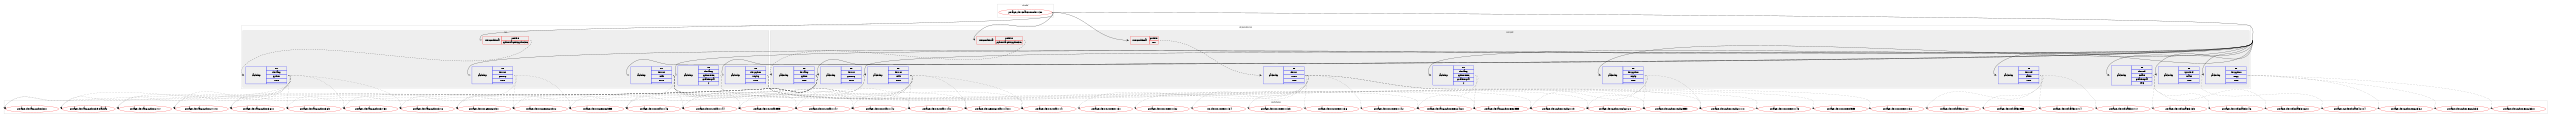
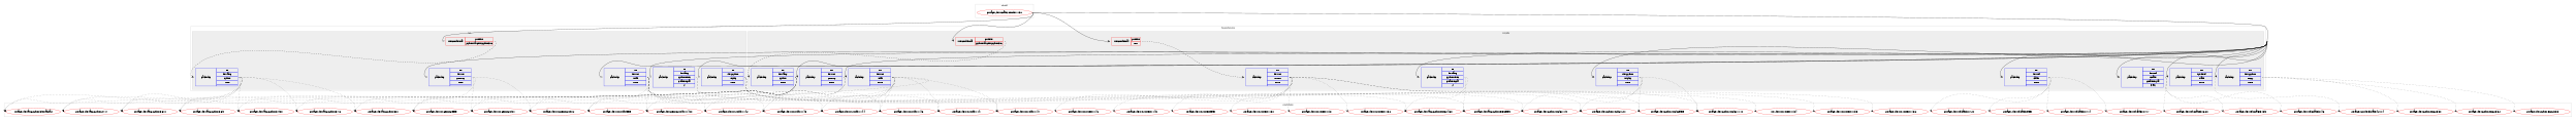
  digraph {
    compound=true
    concentrate=true
    fontname="DejaVu Serif"
    fontsize=10
    newrank=true
    rankdir=TB
    ranksep=1.5
    node [color=red fontname="DejaVu Serif" fontsize=10]
    edge [arrowhead=vee fontname="DejaVu Serif" headport=w style=dotted tailport=e weight=100]
    n1 [label="portage://dev-cmake/rosnode-1.13.0" width=4]
    n2 [color=blue label=<<TABLE BORDER="0" CELLBORDER="1" CELLSPACING="0" CELLPADDING="4" WIDTH="220"><TR><TD ROWSPAN="6" CELLPADDING="30">pack_dep</TD></TR><TR><TD WIDTH="110">no</TD></TR><TR><TD>dev-lang</TD></TR><TR><TD>python</TD></TR><TR><TD>none</TD></TR><TR><TD></TD></TR></TABLE>> shape=none]
    n3 [label=<<TABLE BORDER="0" CELLBORDER="1" CELLSPACING="0" CELLPADDING="4"><TR><TD ROWSPAN="3" CELLPADDING="10">use_conditional</TD></TR><TR><TD>positive</TD></TR><TR><TD>python_targets_python3_6</TD></TR></TABLE>> shape=none]
    n4 [color=blue label=<<TABLE BORDER="0" CELLBORDER="1" CELLSPACING="0" CELLPADDING="4" WIDTH="220"><TR><TD ROWSPAN="6" CELLPADDING="30">pack_dep</TD></TR><TR><TD WIDTH="110">no</TD></TR><TR><TD>dev-ros</TD></TR><TR><TD>rostest</TD></TR><TR><TD>none</TD></TR><TR><TD></TD></TR></TABLE>> shape=none]
    n5 [label=<<TABLE BORDER="0" CELLBORDER="1" CELLSPACING="0" CELLPADDING="4"><TR><TD ROWSPAN="3" CELLPADDING="10">use_conditional</TD></TR><TR><TD>positive</TD></TR><TR><TD>test</TD></TR></TABLE>> shape=none]
    n6 [color=blue label=<<TABLE BORDER="0" CELLBORDER="1" CELLSPACING="0" CELLPADDING="4" WIDTH="220"><TR><TD ROWSPAN="6" CELLPADDING="30">pack_dep</TD></TR><TR><TD WIDTH="110">no</TD></TR><TR><TD>dev-lang</TD></TR><TR><TD>python-exec</TD></TR><TR><TD>greaterequal</TD></TR><TR><TD>2</TD></TR></TABLE>> shape=none]
    n7 [color=blue label=<<TABLE BORDER="0" CELLBORDER="1" CELLSPACING="0" CELLPADDING="4" WIDTH="220"><TR><TD ROWSPAN="6" CELLPADDING="30">pack_dep</TD></TR><TR><TD WIDTH="110">no</TD></TR><TR><TD>dev-python</TD></TR><TR><TD>empy</TD></TR><TR><TD>none</TD></TR><TR><TD></TD></TR></TABLE>> shape=none]
    n8 [color=blue label=<<TABLE BORDER="0" CELLBORDER="1" CELLSPACING="0" CELLPADDING="4" WIDTH="220"><TR><TD ROWSPAN="6" CELLPADDING="30">pack_dep</TD></TR><TR><TD WIDTH="110">no</TD></TR><TR><TD>dev-python</TD></TR><TR><TD>rospkg</TD></TR><TR><TD>none</TD></TR><TR><TD></TD></TR></TABLE>> shape=none]
    n9 [color=blue label=<<TABLE BORDER="0" CELLBORDER="1" CELLSPACING="0" CELLPADDING="4" WIDTH="220"><TR><TD ROWSPAN="6" CELLPADDING="30">pack_dep</TD></TR><TR><TD WIDTH="110">no</TD></TR><TR><TD>dev-ros</TD></TR><TR><TD>genmsg</TD></TR><TR><TD>none</TD></TR><TR><TD></TD></TR></TABLE>> shape=none]
    n10 [color=blue label=<<TABLE BORDER="0" CELLBORDER="1" CELLSPACING="0" CELLPADDING="4" WIDTH="220"><TR><TD ROWSPAN="6" CELLPADDING="30">pack_dep</TD></TR><TR><TD WIDTH="110">no</TD></TR><TR><TD>dev-ros</TD></TR><TR><TD>roslib</TD></TR><TR><TD>none</TD></TR><TR><TD></TD></TR></TABLE>> shape=none]
    n11 [color=blue label=<<TABLE BORDER="0" CELLBORDER="1" CELLSPACING="0" CELLPADDING="4" WIDTH="220"><TR><TD ROWSPAN="6" CELLPADDING="30">pack_dep</TD></TR><TR><TD WIDTH="110">no</TD></TR><TR><TD>dev-util</TD></TR><TR><TD>catkin</TD></TR><TR><TD>none</TD></TR><TR><TD></TD></TR></TABLE>> shape=none]
    n12 [color=blue label=<<TABLE BORDER="0" CELLBORDER="1" CELLSPACING="0" CELLPADDING="4" WIDTH="220"><TR><TD ROWSPAN="6" CELLPADDING="30">pack_dep</TD></TR><TR><TD WIDTH="110">no</TD></TR><TR><TD>dev-util</TD></TR><TR><TD>cmake</TD></TR><TR><TD>greaterequal</TD></TR><TR><TD>3.9.6</TD></TR></TABLE>> shape=none]
    n13 [color=blue label=<<TABLE BORDER="0" CELLBORDER="1" CELLSPACING="0" CELLPADDING="4" WIDTH="220"><TR><TD ROWSPAN="6" CELLPADDING="30">pack_dep</TD></TR><TR><TD WIDTH="110">no</TD></TR><TR><TD>sys-devel</TD></TR><TR><TD>make</TD></TR><TR><TD>none</TD></TR><TR><TD></TD></TR></TABLE>> shape=none]
    n14 [color=blue label=<<TABLE BORDER="0" CELLBORDER="1" CELLSPACING="0" CELLPADDING="4" WIDTH="220"><TR><TD ROWSPAN="6" CELLPADDING="30">pack_dep</TD></TR><TR><TD WIDTH="110">no</TD></TR><TR><TD>dev-lang</TD></TR><TR><TD>python</TD></TR><TR><TD>none</TD></TR><TR><TD></TD></TR></TABLE>> shape=none]
    n15 [label=<<TABLE BORDER="0" CELLBORDER="1" CELLSPACING="0" CELLPADDING="4"><TR><TD ROWSPAN="3" CELLPADDING="10">use_conditional</TD></TR><TR><TD>positive</TD></TR><TR><TD>python_targets_python3_6</TD></TR></TABLE>> shape=none]
    n16 [color=blue label=<<TABLE BORDER="0" CELLBORDER="1" CELLSPACING="0" CELLPADDING="4" WIDTH="220"><TR><TD ROWSPAN="6" CELLPADDING="30">pack_dep</TD></TR><TR><TD WIDTH="110">no</TD></TR><TR><TD>dev-lang</TD></TR><TR><TD>python-exec</TD></TR><TR><TD>greaterequal</TD></TR><TR><TD>2</TD></TR></TABLE>> shape=none]
    n17 [color=blue label=<<TABLE BORDER="0" CELLBORDER="1" CELLSPACING="0" CELLPADDING="4" WIDTH="220"><TR><TD ROWSPAN="6" CELLPADDING="30">pack_dep</TD></TR><TR><TD WIDTH="110">no</TD></TR><TR><TD>dev-python</TD></TR><TR><TD>rospkg</TD></TR><TR><TD>none</TD></TR><TR><TD></TD></TR></TABLE>> shape=none]
    n18 [color=blue label=<<TABLE BORDER="0" CELLBORDER="1" CELLSPACING="0" CELLPADDING="4" WIDTH="220"><TR><TD ROWSPAN="6" CELLPADDING="30">pack_dep</TD></TR><TR><TD WIDTH="110">no</TD></TR><TR><TD>dev-ros</TD></TR><TR><TD>genmsg</TD></TR><TR><TD>none</TD></TR><TR><TD></TD></TR></TABLE>> shape=none]
    n19 [color=blue label=<<TABLE BORDER="0" CELLBORDER="1" CELLSPACING="0" CELLPADDING="4" WIDTH="220"><TR><TD ROWSPAN="6" CELLPADDING="30">pack_dep</TD></TR><TR><TD WIDTH="110">no</TD></TR><TR><TD>dev-ros</TD></TR><TR><TD>roslib</TD></TR><TR><TD>none</TD></TR><TR><TD></TD></TR></TABLE>> shape=none]
    n20 [label="portage://dev-lang/python-3.9.0_alpha2" width=4]
    n21 [label="portage://dev-lang/python-3.8.1" width=4]
    n22 [label="portage://dev-lang/python-3.7.6" width=4]
    n23 [label="portage://dev-lang/python-3.7.5-r1" width=4]
    n24 [label="portage://dev-lang/python-3.6.9" width=4]
    n25 [label="portage://dev-lang/python-3.6.10" width=4]
-   n26 [label="portage://dev-lang/python-2.7.17-r1" width=4]
    n27 [label="portage://dev-lang/python-2.7.17" width=4]
    n28 [label="portage://dev-ros/rostest-9999" width=4]
    n29 [label="portage://dev-ros/rostest-1.14.3" width=4]
    n30 [label="portage://dev-ros/rostest-1.14.2" width=4]
    n31 [label="portage://dev-ros/rostest-1.13.6" width=4]
    n32 [label="portage://dev-ros/rostest-1.13.5" width=4]
    n33 [label="ros://dev-ros/rostest-1.13.4" width=4]
    n34 [label="portage://dev-ros/rostest-1.13.2" width=4]
    n35 [label="portage://dev-ros/rostest-1.13.1" width=4]
    n36 [label="portage://dev-ros/rostest-1.13.0" width=4]
    n37 [label="portage://dev-lang/python-exec-9999" width=4]
    n38 [label="portage://dev-lang/python-exec-2.4.6-r1" width=4]
    n39 [label="portage://dev-python/empy-3.3.3" width=4]
    n40 [label="portage://dev-python/empy-3.3.2" width=4]
    n41 [label="portage://dev-python/empy-3.3-r1" width=4]
    n42 [label="portage://dev-python/rospkg-9999" width=4]
    n43 [label="portage://dev-python/rospkg-1.2.0" width=4]
    n44 [label="portage://dev-python/rospkg-1.1.9" width=4]
    n45 [label="portage://dev-python/rospkg-1.1.10" width=4]
    n46 [label="portage://dev-ros/genmsg-9999" width=4]
    n47 [label="portage://dev-ros/genmsg-0.5.12" width=4]
    n48 [label="portage://dev-ros/genmsg-0.5.11" width=4]
    n49 [label="portage://dev-ros/roslib-9999" width=4]
    n50 [label="portage://dev-ros/roslib-1.14.7" width=4]
    n51 [label="portage://dev-ros/roslib-1.14.6" width=4]
    n52 [label="portage://dev-ros/roslib-1.14.4" width=4]
    n53 [label="portage://dev-ros/roslib-1.14.3" width=4]
    n54 [label="portage://dev-ros/roslib-1.14.2" width=4]
    n55 [label="portage://dev-ros/roslib-1.14.1" width=4]
    n56 [label="portage://dev-genmsg/roslib-1.14.0-r1" width=4]
    n57 [label="portage://sys-devel/make-4.2.1-r4" width=4]
    n58 [label="portage://dev-util/catkin-9999" width=4]
    n59 [label="portage://dev-util/catkin-0.7.20" width=4]
    n60 [label="portage://dev-util/catkin-0.7.17" width=4]
    n61 [label="portage://dev-util/catkin-0.7.14" width=4]
    n62 [label="portage://dev-util/cmake-3.16.2-r1" width=4]
    n63 [label="portage://dev-util/cmake-3.14.6" width=4]
    n64 [label="portage://dev-util/cmake-3.13.5" width=4]
    subgraph cluster_1 {
      color=gray
      label=<<i>ebuild</i>>
      n1
    }
    subgraph cluster_2 {
      color=gray
      label=<<i>dependencies</i>>
      subgraph cluster_3 {
        color=gray
        fillcolor="#eeeeee"
        label=<<i>compile</i>>
        style=filled
        subgraph sub_4 {
          color=gray
          fillcolor="#eeeeee"
          label=<<i>compile</i>>
          style=filled
          n3
          subgraph sub_5 {
            color=gray
            fillcolor="#eeeeee"
            label=<<i>compile</i>>
            style=filled
            n2
          }
        }
        subgraph sub_6 {
          color=gray
          fillcolor="#eeeeee"
          label=<<i>compile</i>>
          style=filled
          n5
          subgraph sub_7 {
            color=gray
            fillcolor="#eeeeee"
            label=<<i>compile</i>>
            style=filled
            n4
          }
        }
        subgraph sub_8 {
          color=gray
          fillcolor="#eeeeee"
          label=<<i>compile</i>>
          style=filled
          n6
        }
        subgraph sub_9 {
          color=gray
          fillcolor="#eeeeee"
          label=<<i>compile</i>>
          style=filled
          n7
        }
        subgraph sub_10 {
          color=gray
          fillcolor="#eeeeee"
          label=<<i>compile</i>>
          style=filled
          n8
        }
        subgraph sub_11 {
          color=gray
          fillcolor="#eeeeee"
          label=<<i>compile</i>>
          style=filled
          n9
        }
        subgraph sub_12 {
          color=gray
          fillcolor="#eeeeee"
          label=<<i>compile</i>>
          style=filled
          n10
        }
        subgraph sub_13 {
          color=gray
          fillcolor="#eeeeee"
          label=<<i>compile</i>>
          style=filled
          n11
        }
        subgraph sub_14 {
          color=gray
          fillcolor="#eeeeee"
          label=<<i>compile</i>>
          style=filled
          n12
        }
        subgraph sub_15 {
          color=gray
          fillcolor="#eeeeee"
          label=<<i>compile</i>>
          style=filled
          n13
        }
      }
      subgraph cluster_16 {
        color=gray
        fillcolor="#eeeeee"
        label=<<i>compile and run</i>>
        style=filled
      }
      subgraph cluster_17 {
        color=gray
        fillcolor="#eeeeee"
        label=<<i>run</i>>
        style=filled
        subgraph sub_18 {
          color=gray
          fillcolor="#eeeeee"
          label=<<i>run</i>>
          style=filled
          n15
          subgraph sub_19 {
            color=gray
            fillcolor="#eeeeee"
            label=<<i>run</i>>
            style=filled
            n14
          }
        }
        subgraph sub_20 {
          color=gray
          fillcolor="#eeeeee"
          label=<<i>run</i>>
          style=filled
          n16
        }
        subgraph sub_21 {
          color=gray
          fillcolor="#eeeeee"
          label=<<i>run</i>>
          style=filled
          n17
        }
        subgraph sub_22 {
          color=gray
          fillcolor="#eeeeee"
          label=<<i>run</i>>
          style=filled
          n18
        }
        subgraph sub_23 {
          color=gray
          fillcolor="#eeeeee"
          label=<<i>run</i>>
          style=filled
          n19
        }
      }
    }
    subgraph cluster_24 {
      color=gray
      label=<<i>candidates</i>>
      rank=same
      subgraph sub_25 {
        color=black
        label=<<i>candidates</i>>
        nodesep=1
        rank=same
        n62
        n63
        n64
      }
      subgraph sub_26 {
        color=black
        label=<<i>candidates</i>>
        nodesep=1
        rank=same
        n20
        n21
        n22
        n23
        n24
        n25
-       n26
        n27
      }
      subgraph sub_27 {
        color=black
        label=<<i>candidates</i>>
        nodesep=1
        rank=same
        n28
        n29
        n30
        n31
        n32
        n33
        n34
        n35
        n36
      }
      subgraph sub_28 {
        color=black
        label=<<i>candidates</i>>
        nodesep=1
        rank=same
        n37
        n38
      }
      subgraph sub_29 {
        color=black
        label=<<i>candidates</i>>
        nodesep=1
        rank=same
        n39
        n40
        n41
      }
      subgraph sub_30 {
        color=black
        label=<<i>candidates</i>>
        nodesep=1
        rank=same
        n42
        n43
        n44
        n45
      }
      subgraph sub_31 {
        color=black
        label=<<i>candidates</i>>
        nodesep=1
        rank=same
        n46
        n47
        n48
      }
      subgraph sub_32 {
        color=black
        label=<<i>candidates</i>>
        nodesep=1
        rank=same
        n49
        n50
        n51
        n52
        n53
        n54
        n55
        n56
      }
      subgraph sub_33 {
        color=black
        label=<<i>candidates</i>>
        nodesep=1
        rank=same
        n57
      }
      subgraph sub_34 {
        color=black
        label=<<i>candidates</i>>
        nodesep=1
        rank=same
        n58
        n59
        n60
        n61
      }
      subgraph sub_35 {
        color=black
        label=<<i>candidates</i>>
        nodesep=1
        rank=same
        n20
        n21
        n22
        n23
        n24
        n25
-       n26
        n27
      }
      subgraph sub_36 {
        color=black
        label=<<i>candidates</i>>
        nodesep=1
        rank=same
        n37
        n38
      }
      subgraph sub_37 {
        color=black
        label=<<i>candidates</i>>
        nodesep=1
        rank=same
        n42
        n43
        n44
        n45
      }
      subgraph sub_38 {
        color=black
        label=<<i>candidates</i>>
        nodesep=1
        rank=same
        n46
        n47
        n48
      }
      subgraph sub_39 {
        color=black
        label=<<i>candidates</i>>
        nodesep=1
        rank=same
        n49
        n50
        n51
        n52
        n53
        n54
        n55
        n56
      }
    }
    n1 -> n3 [style=solid weight=20]
    n1 -> n5 [style=solid weight=20]
    n1 -> n6 [style=solid weight=20]
    n1 -> n7 [style=solid weight=20]
    n1 -> n8 [style=solid weight=20]
    n1 -> n9 [style=solid weight=20]
    n1 -> n10 [style=solid weight=20]
    n1 -> n11 [style=solid weight=20]
    n1 -> n12 [style=solid weight=20]
    n1 -> n13 [style=solid weight=20]
    n1 -> n15 [arrowhead=odot style=solid weight=20]
    n1 -> n16 [arrowhead=odot style=solid weight=20]
    n1 -> n17 [arrowhead=odot style=solid weight=20]
    n1 -> n18 [arrowhead=odot style=solid weight=20]
    n1 -> n19 [arrowhead=odot style=solid weight=20]
    n2 -> n20
    n2 -> n21
    n2 -> n22
    n2 -> n23
    n2 -> n24
    n2 -> n25
-   n2 -> n26
    n2 -> n27
    n3 -> n2 [style=dashed weight=20]
    n4 -> n28
    n4 -> n29
    n4 -> n30
    n4 -> n31
    n4 -> n32
    n4 -> n33
    n4 -> n34
    n4 -> n35
    n4 -> n36
    n5 -> n4 [style=dashed weight=20]
    n6 -> n37
    n6 -> n38
    n7 -> n39
    n7 -> n40
    n7 -> n41
    n8 -> n42
    n8 -> n43
    n8 -> n44
    n8 -> n45
    n9 -> n46
    n9 -> n47
    n9 -> n48
    n10 -> n49
    n10 -> n50
    n10 -> n51
    n10 -> n52
    n10 -> n53
    n10 -> n54
    n10 -> n55
    n10 -> n56
    n11 -> n58
    n11 -> n59
    n11 -> n60
    n11 -> n61
    n12 -> n62
    n12 -> n63
    n12 -> n64
    n13 -> n57
    n14 -> n20
    n14 -> n21
    n14 -> n22
    n14 -> n23
    n14 -> n24
    n14 -> n25
-   n14 -> n26
    n14 -> n27
    n15 -> n14 [style=dashed weight=20]
    n16 -> n37
    n16 -> n38
    n17 -> n42
    n17 -> n43
    n17 -> n44
    n17 -> n45
    n18 -> n46
    n18 -> n47
    n18 -> n48
    n19 -> n49
    n19 -> n50
    n19 -> n51
    n19 -> n52
    n19 -> n53
    n19 -> n54
    n19 -> n55
    n19 -> n56
  }
